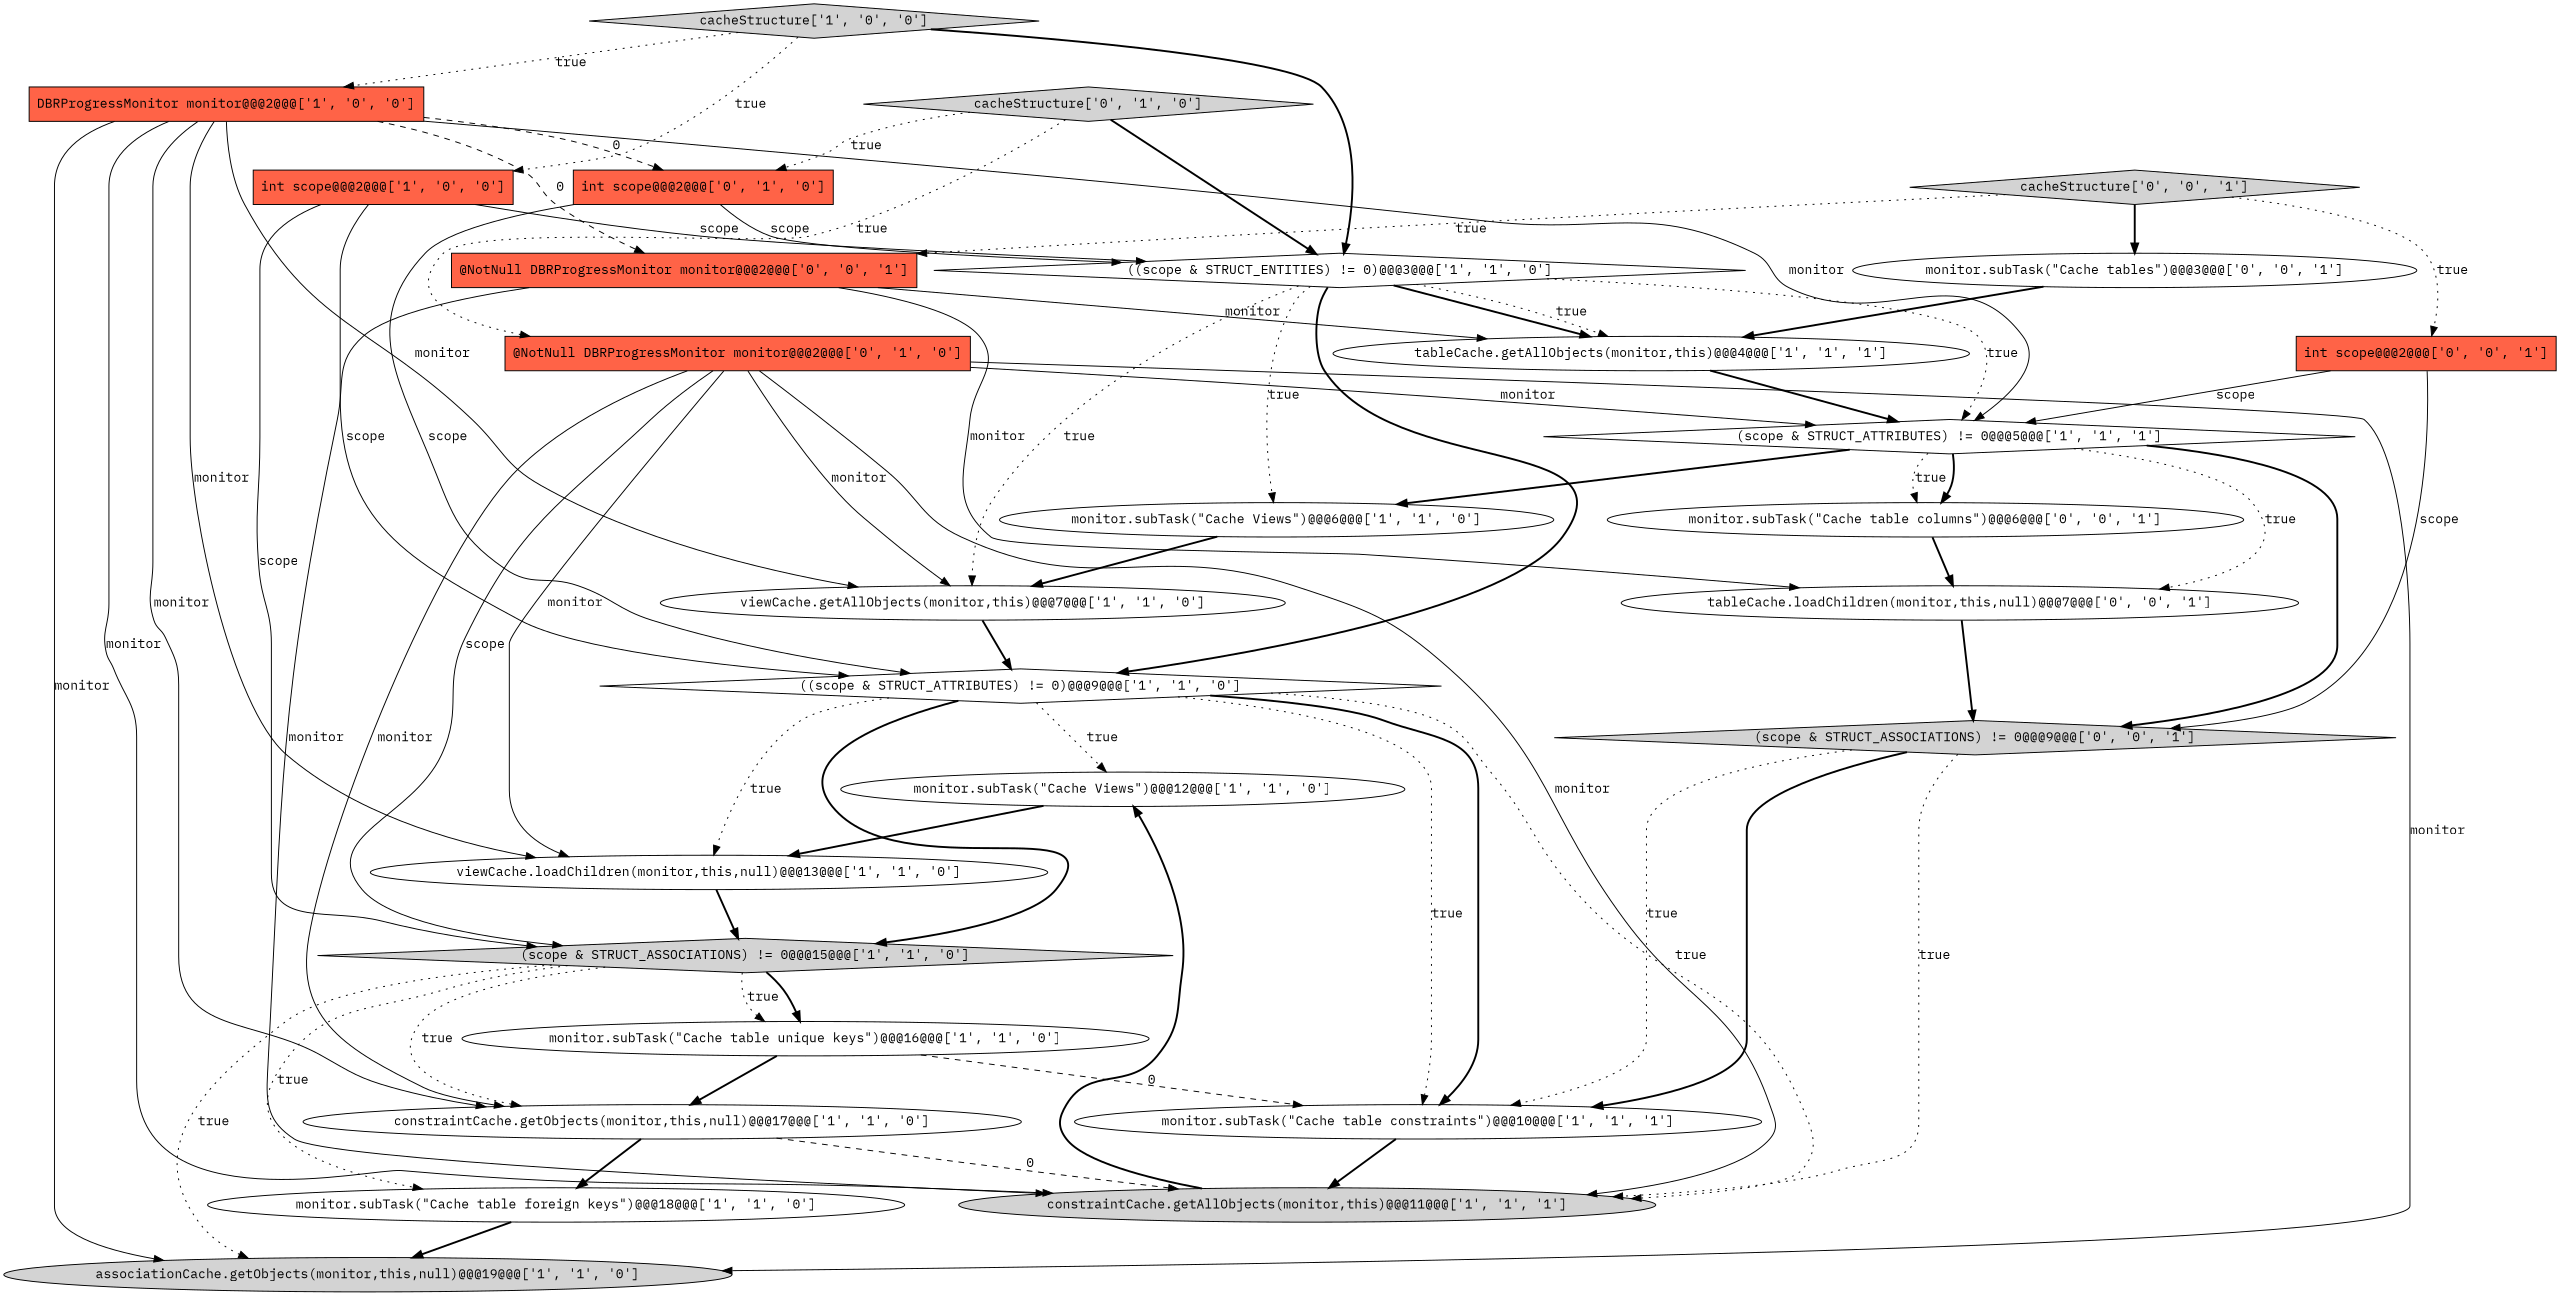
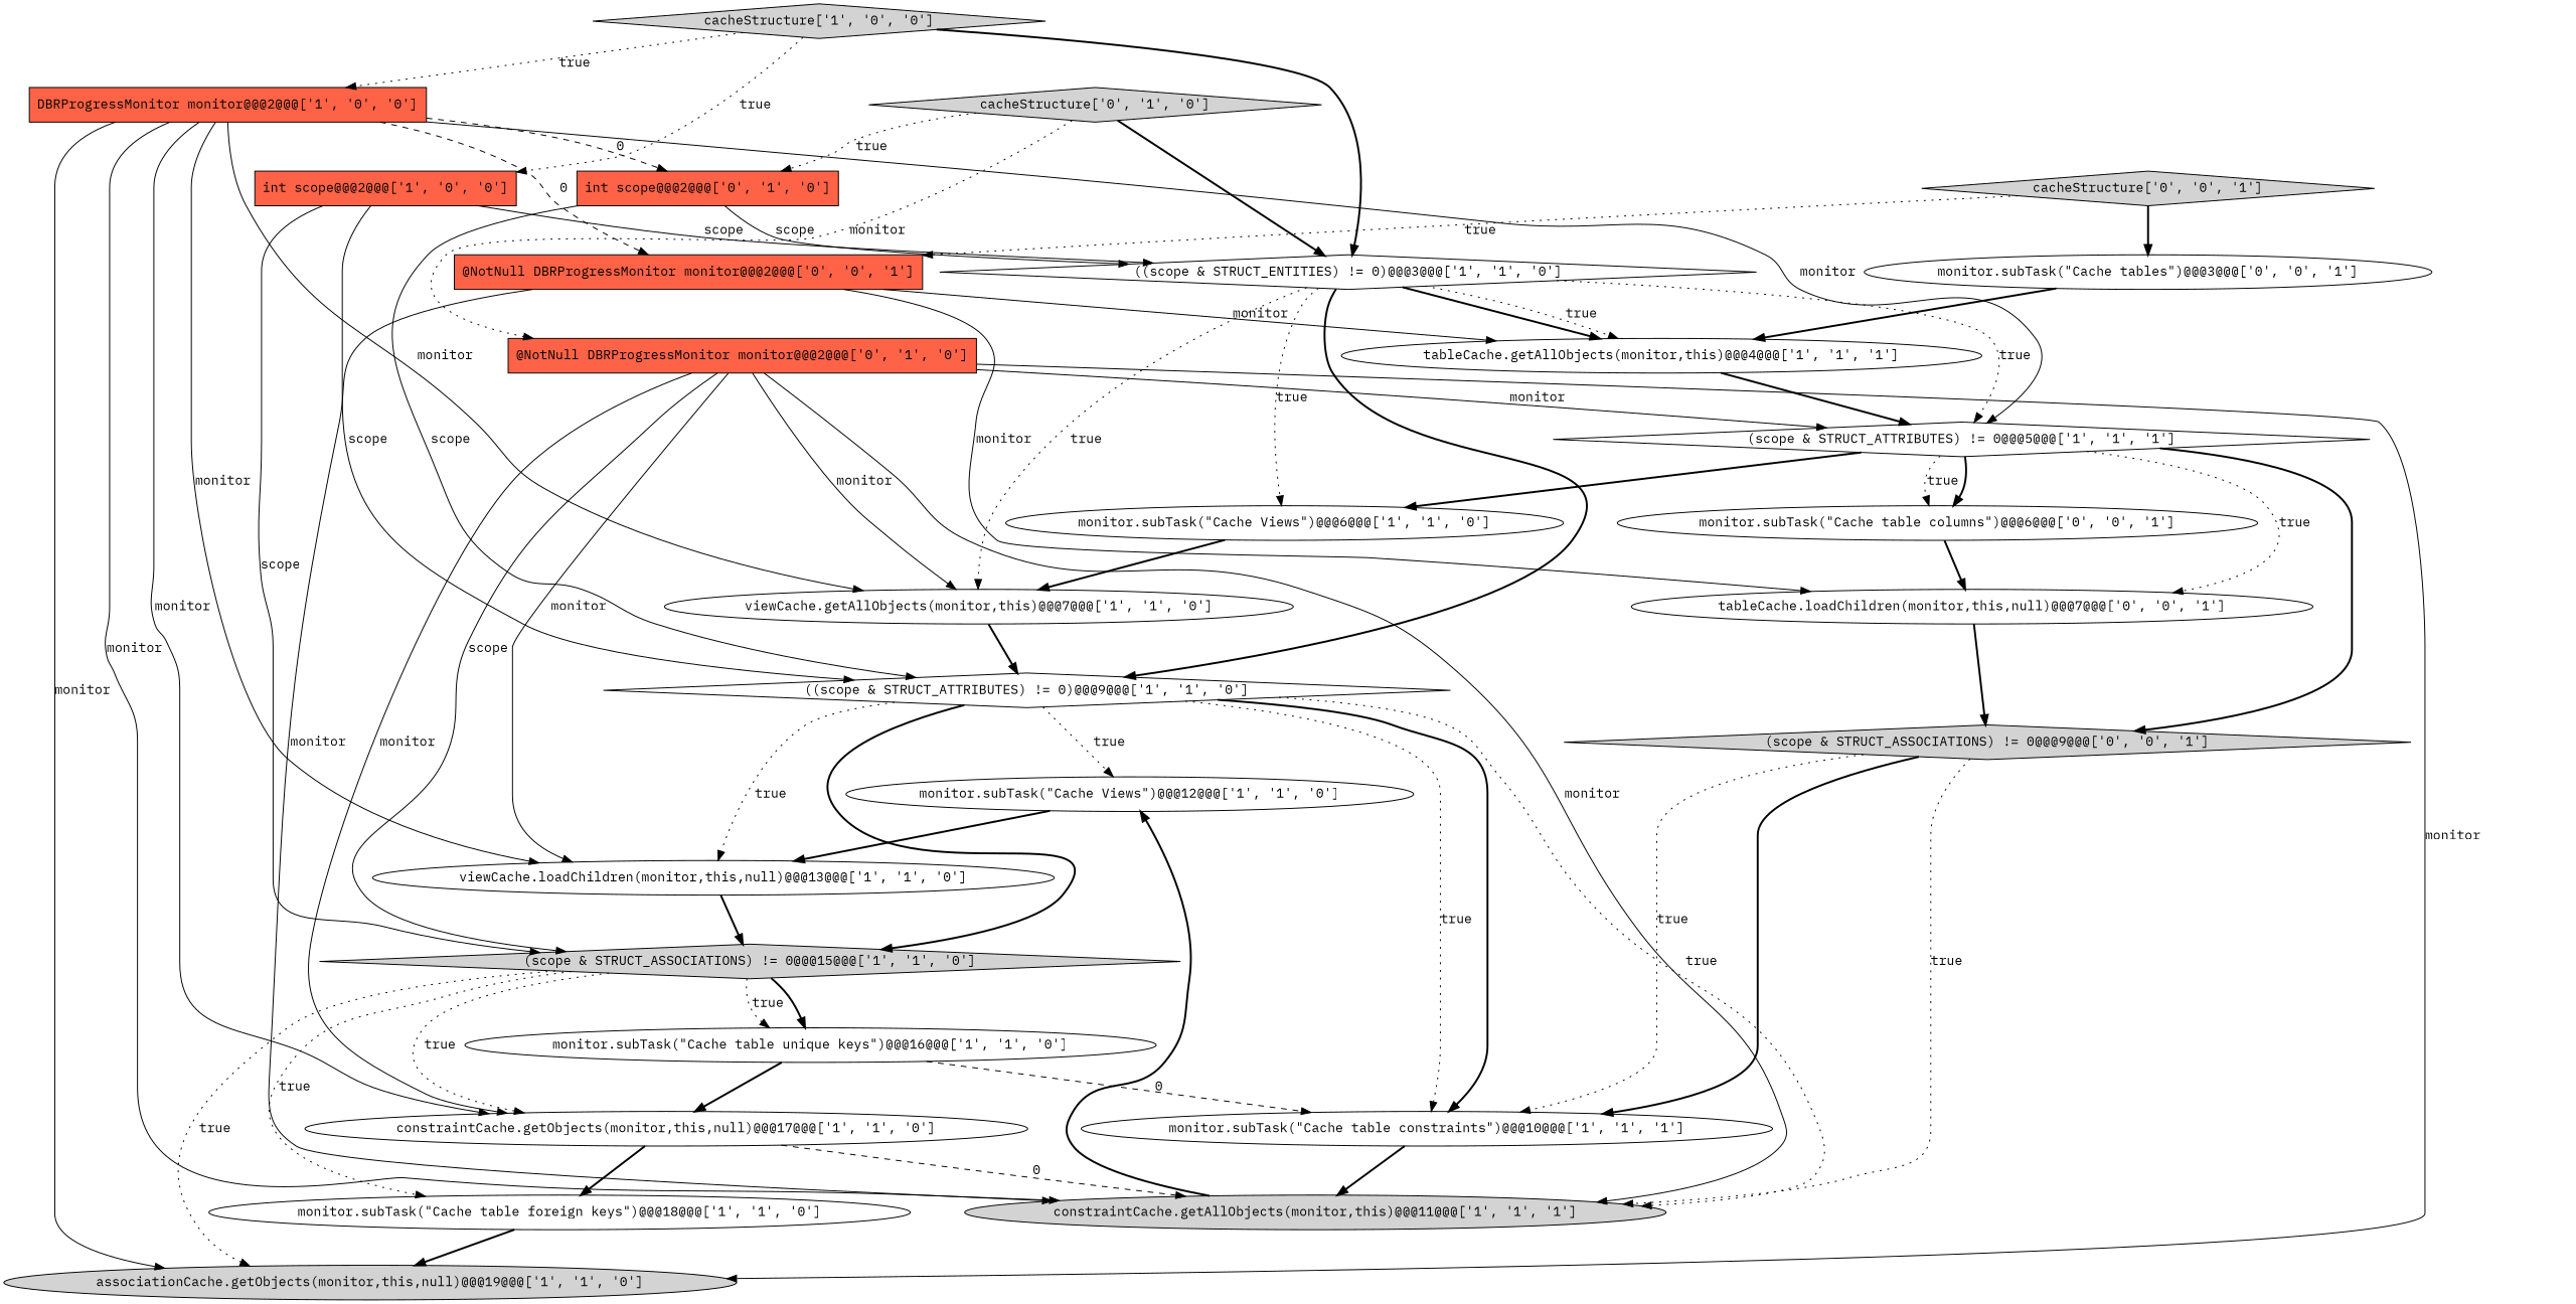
  digraph {
    fontname="IBM Plex Mono"
    node [fillcolor=white fontname="IBM Plex Mono" shape=ellipse style=filled]
    edge [fontname="IBM Plex Mono" style=bold]
    n1 [label="monitor.subTask(\"Cache Views\")@@@12@@@['1', '1', '0']"]
    n2 [label="viewCache.loadChildren(monitor,this,null)@@@13@@@['1', '1', '0']"]
    n3 [fillcolor=lightgray label="(scope & STRUCT_ASSOCIATIONS) != 0@@@15@@@['1', '1', '0']" shape=diamond]
    n4 [fillcolor=lightgray label="associationCache.getObjects(monitor,this,null)@@@19@@@['1', '1', '0']"]
    n5 [label="monitor.subTask(\"Cache table unique keys\")@@@16@@@['1', '1', '0']"]
    n6 [label="monitor.subTask(\"Cache table constraints\")@@@10@@@['1', '1', '1']"]
    n7 [label="constraintCache.getObjects(monitor,this,null)@@@17@@@['1', '1', '0']"]
    n8 [fillcolor=lightgray label="constraintCache.getAllObjects(monitor,this)@@@11@@@['1', '1', '1']"]
    n9 [label="monitor.subTask(\"Cache table foreign keys\")@@@18@@@['1', '1', '0']"]
    n10 [label="monitor.subTask(\"Cache Views\")@@@6@@@['1', '1', '0']"]
    n11 [label="viewCache.getAllObjects(monitor,this)@@@7@@@['1', '1', '0']"]
    n12 [label="((scope & STRUCT_ATTRIBUTES) != 0)@@@9@@@['1', '1', '0']" shape=diamond]
    n13 [label="(scope & STRUCT_ATTRIBUTES) != 0@@@5@@@['1', '1', '1']" shape=diamond]
    n14 [label="tableCache.loadChildren(monitor,this,null)@@@7@@@['0', '0', '1']"]
    n15 [fillcolor=lightgray label="(scope & STRUCT_ASSOCIATIONS) != 0@@@9@@@['0', '0', '1']" shape=diamond]
    n16 [label="monitor.subTask(\"Cache table columns\")@@@6@@@['0', '0', '1']"]
    n17 [fillcolor=tomato label="int scope@@@2@@@['0', '1', '0']" shape=box]
    n18 [label="((scope & STRUCT_ENTITIES) != 0)@@@3@@@['1', '1', '0']" shape=diamond]
    n19 [label="tableCache.getAllObjects(monitor,this)@@@4@@@['1', '1', '1']"]
    n20 [fillcolor=tomato label="int scope@@@2@@@['1', '0', '0']" shape=box]
    n21 [fillcolor=tomato label="@NotNull DBRProgressMonitor monitor@@@2@@@['0', '0', '1']" shape=box]
    n22 [fillcolor=tomato label="@NotNull DBRProgressMonitor monitor@@@2@@@['0', '1', '0']" shape=box]
    n23 [fillcolor=lightgray label="cacheStructure['0', '1', '0']" shape=diamond]
    n24 [label="monitor.subTask(\"Cache tables\")@@@3@@@['0', '0', '1']"]
    n25 [fillcolor=lightgray label="cacheStructure['0', '0', '1']" shape=diamond]
-   n26 [fillcolor=tomato label="int scope@@@2@@@['0', '0', '1']" shape=box]
    n27 [fillcolor=tomato label="DBRProgressMonitor monitor@@@2@@@['1', '0', '0']" shape=box]
    n28 [fillcolor=lightgray label="cacheStructure['1', '0', '0']" shape=diamond]
    n1 -> n2
    n2 -> n3
    n3 -> n4 [label=true style=dotted]
    n3 -> n5
    n3 -> n5 [label=true style=dotted]
    n3 -> n7 [label=true style=dotted]
    n3 -> n9 [label=true style=dotted]
    n5 -> n6 [label=0 style=dashed]
    n5 -> n7
    n6 -> n8
    n7 -> n8 [label=0 style=dashed]
    n7 -> n9
    n8 -> n1
    n9 -> n4
    n10 -> n11
    n11 -> n12
    n12 -> n1 [label=true style=dotted]
    n12 -> n2 [label=true style=dotted]
    n12 -> n3
    n12 -> n6 [label=true style=dotted]
    n12 -> n6
    n12 -> n8 [label=true style=dotted]
    n13 -> n10
    n13 -> n14 [label=true style=dotted]
    n13 -> n15
    n13 -> n16
    n13 -> n16 [label=true style=dotted]
    n14 -> n15
    n15 -> n6 [label=true style=dotted]
    n15 -> n6
    n15 -> n8 [label=true style=dotted]
    n16 -> n14
    n17 -> n12 [label=scope style=solid]
    n17 -> n18 [label=scope style=solid]
    n18 -> n10 [label=true style=dotted]
    n18 -> n11 [label=true style=dotted]
    n18 -> n12
    n18 -> n13 [label=true style=dotted]
    n18 -> n19
    n18 -> n19 [label=true style=dotted]
    n19 -> n13
    n20 -> n3 [label=scope style=solid]
    n20 -> n12 [label=scope style=solid]
    n20 -> n18 [label=scope style=solid]
    n21 -> n8 [label=monitor style=solid]
    n21 -> n14 [label=monitor style=solid]
    n21 -> n19 [label=monitor style=solid]
    n22 -> n2 [label=monitor style=solid]
    n22 -> n3 [label=scope style=solid]
    n22 -> n4 [label=monitor style=solid]
    n22 -> n7 [label=monitor style=solid]
    n22 -> n8 [label=monitor style=solid]
    n22 -> n11 [label=monitor style=solid]
    n22 -> n13 [label=monitor style=solid]
    n23 -> n17 [label=true style=dotted]
    n23 -> n18
-   n23 -> n22 [label=true style=dotted]
+   n23 -> n22 [label=monitor style=dotted]
    n24 -> n19
    n25 -> n21 [label=true style=dotted]
    n25 -> n24
-   n25 -> n26 [label=true style=dotted]
-   n26 -> n13 [label=scope style=solid]
-   n26 -> n15 [label=scope style=solid]
    n27 -> n2 [label=monitor style=solid]
    n27 -> n4 [label=monitor style=solid]
    n27 -> n7 [label=monitor style=solid]
    n27 -> n8 [label=monitor style=solid]
    n27 -> n11 [label=monitor style=solid]
    n27 -> n13 [label=monitor style=solid]
    n27 -> n17 [label=0 style=dashed]
    n27 -> n21 [label=0 style=dashed]
    n28 -> n18
    n28 -> n20 [label=true style=dotted]
    n28 -> n27 [label=true style=dotted]
  }
